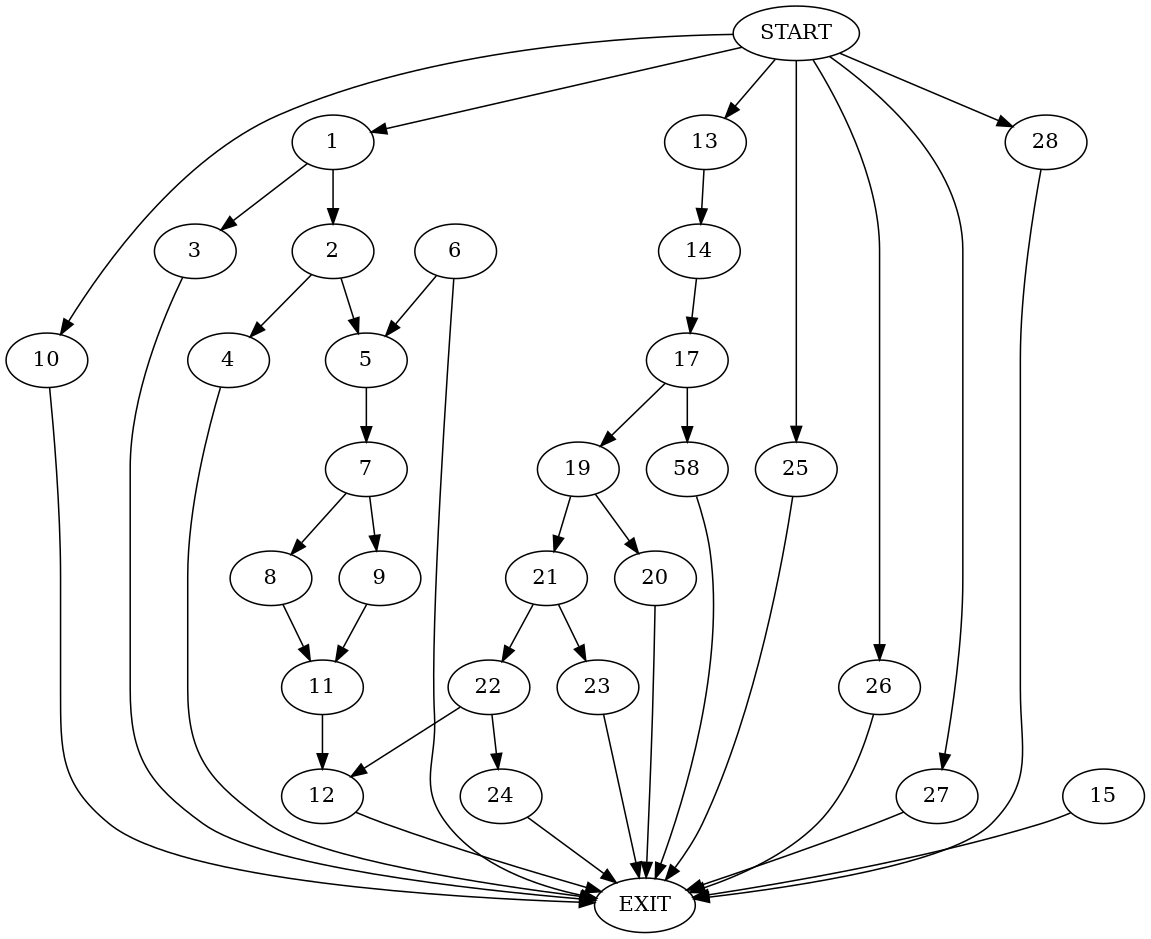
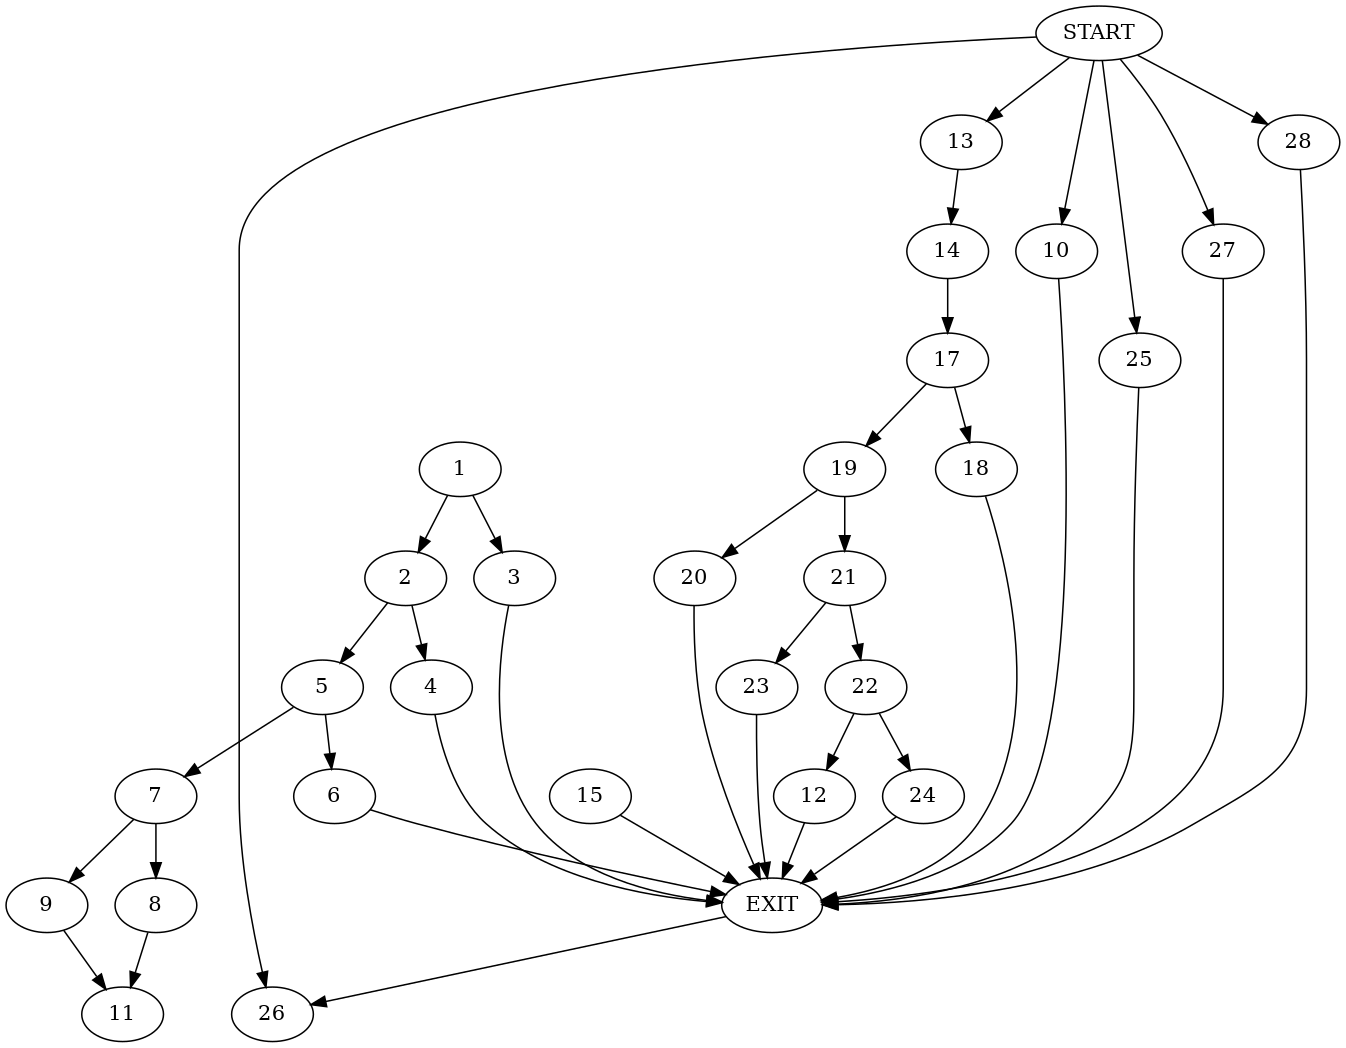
  digraph {
    n1 [label=START]
    1
    10
    13
    25
    26
    27
    28
    2
    3
    n11 [label=EXIT]
    14
    4
    5
    6
    7
    8
    9
    11
    12
    17
    15
-   18 [label=58]
+   18
    19
    20
    21
    22
    23
    24
-   n1 -> 1
    n1 -> 10
    n1 -> 13
    n1 -> 25
    n1 -> 26
    n1 -> 27
    n1 -> 28
    1 -> 2
    1 -> 3
    10 -> n11
    13 -> 14
    25 -> n11
-   26 -> n11
+   n11 -> 26
    27 -> n11
    28 -> n11
    2 -> 4
    2 -> 5
    3 -> n11
    14 -> 17
    4 -> n11
-   6 -> 5
+   5 -> 6
    5 -> 7
    6 -> n11
    7 -> 8
    7 -> 9
    8 -> 11
    9 -> 11
-   11 -> 12
    12 -> n11
    17 -> 18
    17 -> 19
    15 -> n11
    18 -> n11
    19 -> 20
    19 -> 21
    20 -> n11
    21 -> 22
    21 -> 23
    22 -> 12
    22 -> 24
    23 -> n11
    24 -> n11
  }
